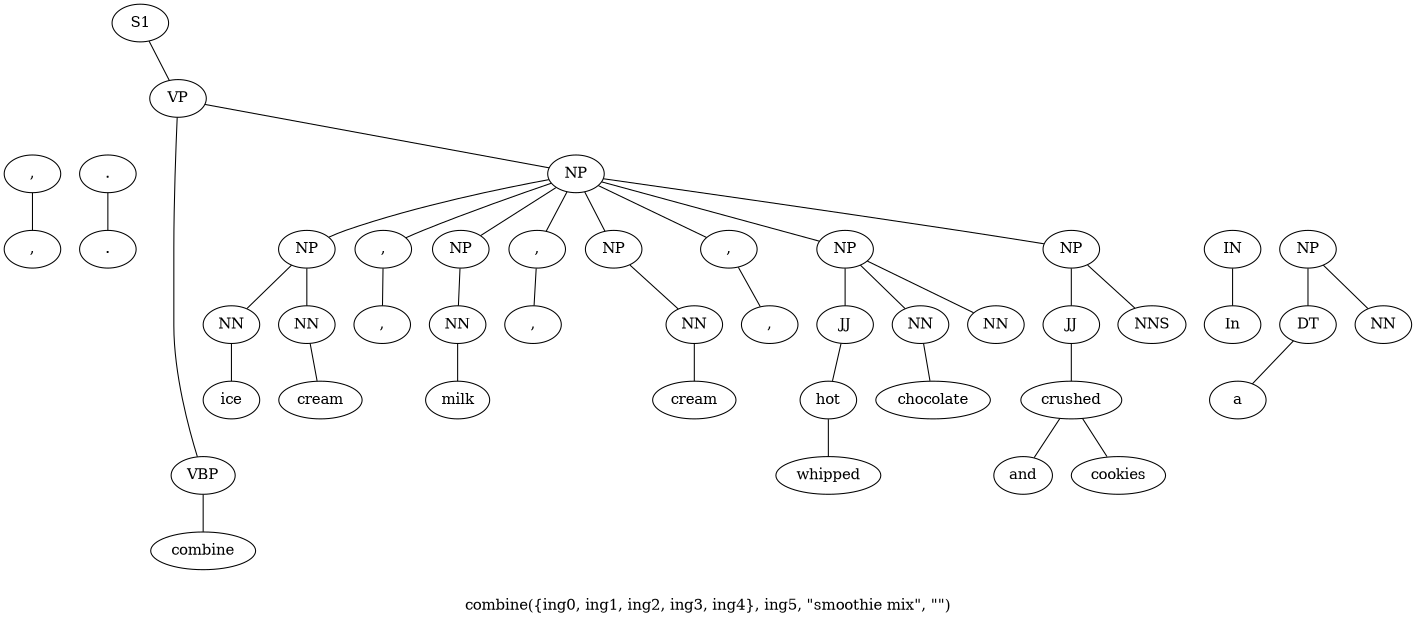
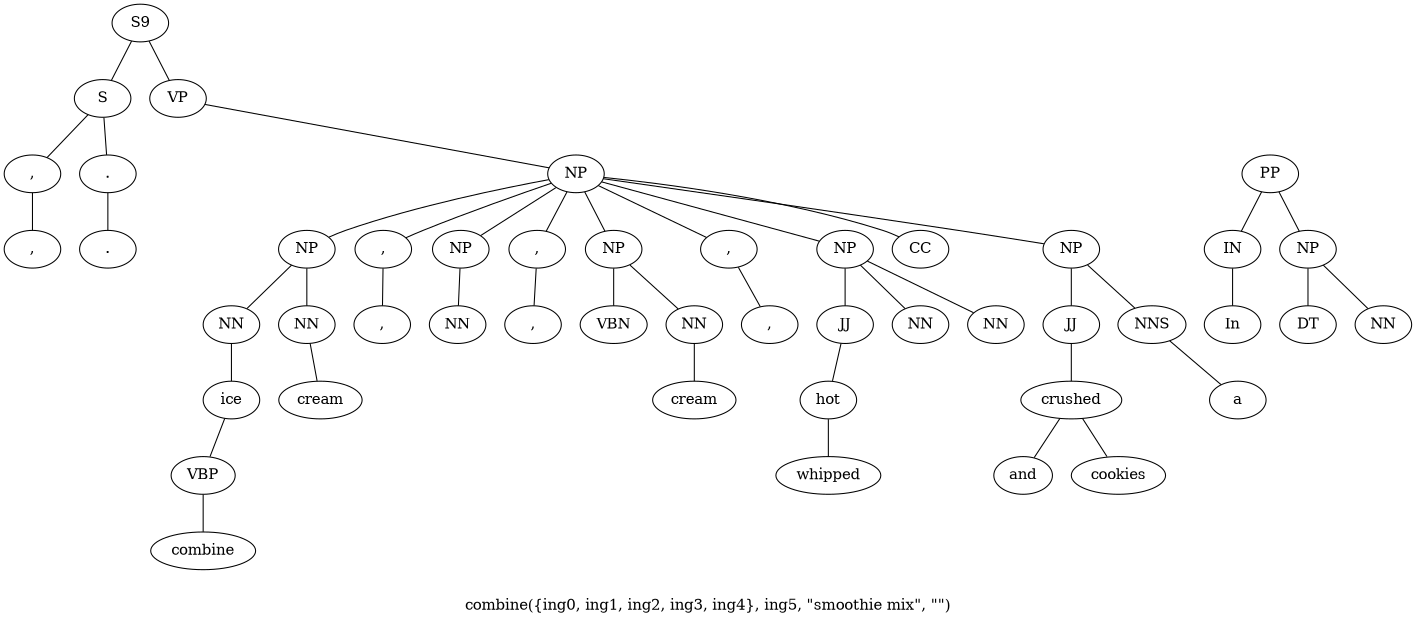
  graph {
    label="combine({ing0, ing1, ing2, ing3, ing4}, ing5, \"smoothie mix\", \"\")"
-   n1 [label=S1]
+   n1 [label=S9]
+   n2 [label=S]
    n3 [label=VP]
    n4 [label=","]
    n5 [label="."]
+   n6 [label=PP]
    n7 [label=IN]
    n8 [label=NP]
    n9 [label=","]
    n10 [label=VBP]
    n11 [label=NP]
    n12 [label="."]
    n13 [label=In]
    n14 [label=DT]
    n15 [label=NN]
    n16 [label=a]
    n17 [label=combine]
    n18 [label=NP]
    n19 [label=","]
    n20 [label=NP]
    n21 [label=","]
    n22 [label=NP]
    n23 [label=","]
    n24 [label=NP]
+   n25 [label=CC]
    n26 [label=NP]
    n27 [label=NN]
    n28 [label=NN]
    n29 [label=","]
    n30 [label=NN]
    n31 [label=","]
+   n32 [label=VBN]
    n33 [label=NN]
    n34 [label=","]
    n35 [label=JJ]
    n36 [label=NN]
    n37 [label=NN]
    n38 [label=JJ]
    n39 [label=NNS]
    n40 [label=ice]
    n41 [label=cream]
-   n42 [label=milk]
    n43 [label=cream]
    n44 [label=whipped]
    n45 [label=hot]
-   n46 [label=chocolate]
    n47 [label=and]
    n48 [label=crushed]
    n49 [label=cookies]
+   n1 -- n2
    n1 -- n3
-   n3 -- n10
+   n2 -- n4
+   n2 -- n5
+   n40 -- n10
    n3 -- n11
    n4 -- n9
    n5 -- n12
+   n6 -- n7
+   n6 -- n8
    n7 -- n13
    n8 -- n14
    n8 -- n15
    n10 -- n17
    n11 -- n18
    n11 -- n19
    n11 -- n20
    n11 -- n21
    n11 -- n22
    n11 -- n23
    n11 -- n24
+   n11 -- n25
    n11 -- n26
-   n14 -- n16
+   n39 -- n16
    n18 -- n27
    n18 -- n28
    n19 -- n29
    n20 -- n30
    n21 -- n31
+   n22 -- n32
    n22 -- n33
    n23 -- n34
    n24 -- n35
    n24 -- n36
    n24 -- n37
    n26 -- n38
    n26 -- n39
    n27 -- n40
    n28 -- n41
-   n30 -- n42
    n33 -- n43
    n35 -- n45
-   n36 -- n46
    n38 -- n48
    n45 -- n44
    n48 -- n47
    n48 -- n49
  }
